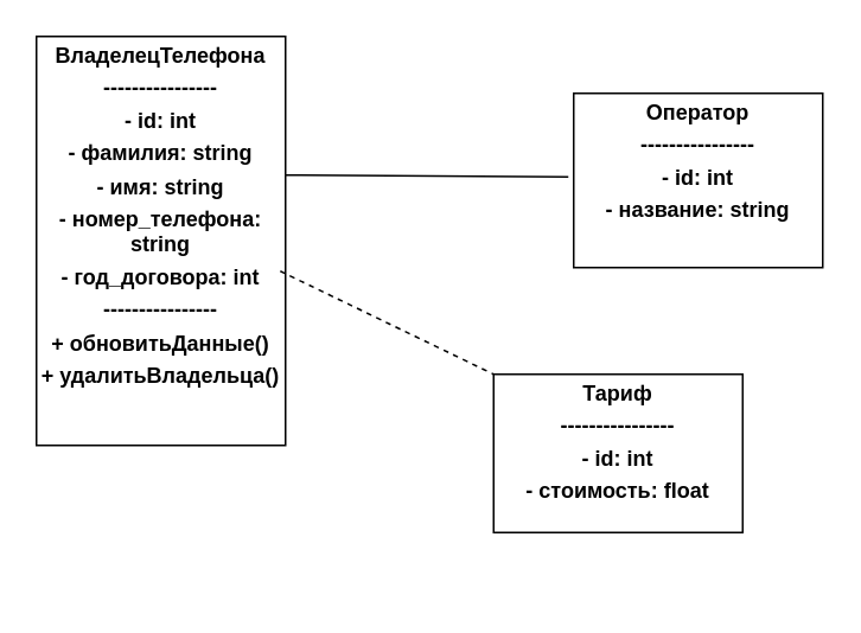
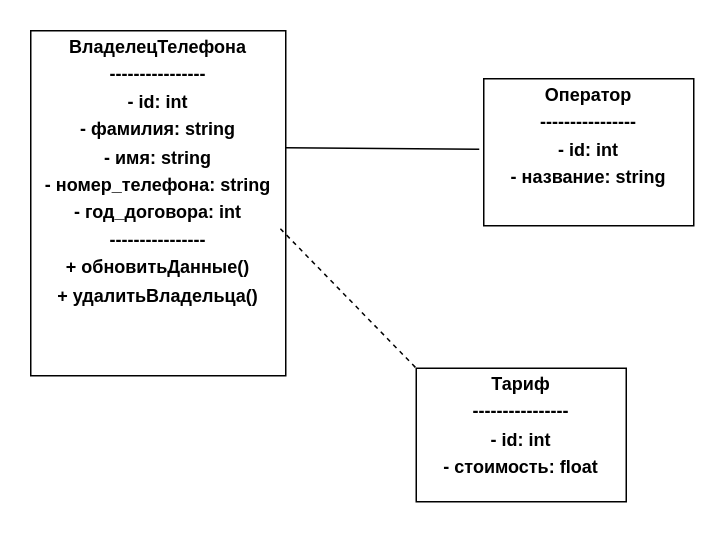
  <mxCell id="0" />
  <mxCell id="1" parent="0" />
- <mxCell id="2" value="&lt;p style=&quot;margin:0px;margin-top:4px;text-align:center;&quot;&gt;&lt;b&gt;ВладелецТелефона&lt;/b&gt;&lt;/p&gt;&lt;p style=&quot;margin:0px;margin-top:4px;text-align:center;&quot;&gt;&lt;b&gt;----------------&lt;/b&gt;&lt;/p&gt;&lt;p style=&quot;margin:0px;margin-top:4px;text-align:center;&quot;&gt;&lt;b&gt;- id: int&lt;/b&gt;&lt;/p&gt;&lt;p style=&quot;margin:0px;margin-top:4px;text-align:center;&quot;&gt;&lt;b&gt;- фамилия: string&lt;/b&gt;&lt;/p&gt;&lt;p style=&quot;margin:0px;margin-top:4px;text-align:center;&quot;&gt;&lt;b&gt;- имя: string&lt;/b&gt;&lt;/p&gt;&lt;p style=&quot;margin:0px;margin-top:4px;text-align:center;&quot;&gt;&lt;b&gt;- номер_телефона: string&lt;/b&gt;&lt;/p&gt;&lt;p style=&quot;margin:0px;margin-top:4px;text-align:center;&quot;&gt;&lt;b&gt;- год_договора: int&lt;/b&gt;&lt;/p&gt;&lt;p style=&quot;margin:0px;margin-top:4px;text-align:center;&quot;&gt;&lt;b&gt;----------------&lt;/b&gt;&lt;/p&gt;&lt;p style=&quot;margin:0px;margin-top:4px;text-align:center;&quot;&gt;&lt;b&gt;+ обновитьДанные()&lt;/b&gt;&lt;/p&gt;&lt;p style=&quot;margin:0px;margin-top:4px;text-align:center;&quot;&gt;&lt;b&gt;+ удалитьВладельца()&lt;/b&gt;&lt;/p&gt;" style="verticalAlign=top;align=left;overflow=fill;html=1;whiteSpace=wrap;" vertex="1" parent="1"><mxGeometry x="20" y="20" width="140" height="230" as="geometry" /></mxCell>
+ <mxCell id="2" value="&lt;p style=&quot;margin:0px;margin-top:4px;text-align:center;&quot;&gt;&lt;b&gt;ВладелецТелефона&lt;/b&gt;&lt;/p&gt;&lt;p style=&quot;margin:0px;margin-top:4px;text-align:center;&quot;&gt;&lt;b&gt;----------------&lt;/b&gt;&lt;/p&gt;&lt;p style=&quot;margin:0px;margin-top:4px;text-align:center;&quot;&gt;&lt;b&gt;- id: int&lt;/b&gt;&lt;/p&gt;&lt;p style=&quot;margin:0px;margin-top:4px;text-align:center;&quot;&gt;&lt;b&gt;- фамилия: string&lt;/b&gt;&lt;/p&gt;&lt;p style=&quot;margin:0px;margin-top:4px;text-align:center;&quot;&gt;&lt;b&gt;- имя: string&lt;/b&gt;&lt;/p&gt;&lt;p style=&quot;margin:0px;margin-top:4px;text-align:center;&quot;&gt;&lt;b&gt;- номер_телефона: string&lt;/b&gt;&lt;/p&gt;&lt;p style=&quot;margin:0px;margin-top:4px;text-align:center;&quot;&gt;&lt;b&gt;- год_договора: int&lt;/b&gt;&lt;/p&gt;&lt;p style=&quot;margin:0px;margin-top:4px;text-align:center;&quot;&gt;&lt;b&gt;----------------&lt;/b&gt;&lt;/p&gt;&lt;p style=&quot;margin:0px;margin-top:4px;text-align:center;&quot;&gt;&lt;b&gt;+ обновитьДанные()&lt;/b&gt;&lt;/p&gt;&lt;p style=&quot;margin:0px;margin-top:4px;text-align:center;&quot;&gt;&lt;b&gt;+ удалитьВладельца()&lt;/b&gt;&lt;/p&gt;" style="verticalAlign=top;align=left;overflow=fill;html=1;whiteSpace=wrap;" vertex="1" parent="1"><mxGeometry x="20" y="20" width="170" height="230" as="geometry" /></mxCell>
  <mxCell id="3" value="&lt;p style=&quot;margin: 4px 0px 0px; text-align: center;&quot;&gt;&lt;b&gt;Оператор&lt;/b&gt;&lt;/p&gt;&lt;p style=&quot;margin: 4px 0px 0px; text-align: center;&quot;&gt;&lt;b&gt;----------------&lt;/b&gt;&lt;/p&gt;&lt;p style=&quot;margin: 4px 0px 0px; text-align: center;&quot;&gt;&lt;b&gt;- id: int&lt;/b&gt;&lt;/p&gt;&lt;p style=&quot;margin: 4px 0px 0px; text-align: center;&quot;&gt;&lt;b&gt;- название: string&lt;/b&gt;&lt;/p&gt;" style="verticalAlign=top;align=left;overflow=fill;html=1;whiteSpace=wrap;" vertex="1" parent="1"><mxGeometry x="322" y="52" width="140" height="98" as="geometry" /></mxCell>
- <mxCell id="4" value="&lt;p style=&quot;margin: 4px 0px 0px; text-align: center;&quot;&gt;&lt;b&gt;Тариф&lt;/b&gt;&lt;/p&gt;&lt;p style=&quot;margin: 4px 0px 0px; text-align: center;&quot;&gt;&lt;b&gt;----------------&lt;/b&gt;&lt;/p&gt;&lt;p style=&quot;margin: 4px 0px 0px; text-align: center;&quot;&gt;&lt;b&gt;- id: int&lt;/b&gt;&lt;/p&gt;&lt;p style=&quot;margin: 4px 0px 0px; text-align: center;&quot;&gt;&lt;b&gt;- стоимость: float&lt;/b&gt;&lt;/p&gt;" style="verticalAlign=top;align=left;overflow=fill;html=1;whiteSpace=wrap;" vertex="1" parent="1"><mxGeometry x="277" y="210" width="140" height="89" as="geometry" /></mxCell>
+ <mxCell id="4" value="&lt;p style=&quot;margin: 4px 0px 0px; text-align: center;&quot;&gt;&lt;b&gt;Тариф&lt;/b&gt;&lt;/p&gt;&lt;p style=&quot;margin: 4px 0px 0px; text-align: center;&quot;&gt;&lt;b&gt;----------------&lt;/b&gt;&lt;/p&gt;&lt;p style=&quot;margin: 4px 0px 0px; text-align: center;&quot;&gt;&lt;b&gt;- id: int&lt;/b&gt;&lt;/p&gt;&lt;p style=&quot;margin: 4px 0px 0px; text-align: center;&quot;&gt;&lt;b&gt;- стоимость: float&lt;/b&gt;&lt;/p&gt;" style="verticalAlign=top;align=left;overflow=fill;html=1;whiteSpace=wrap;" vertex="1" parent="1"><mxGeometry x="277" y="245" width="140" height="89" as="geometry" /></mxCell>
  <mxCell id="5" value="" style="endArrow=none;html=1;rounded=0;fontSize=12;startSize=8;endSize=8;curved=1;exitX=1;exitY=0.339;exitDx=0;exitDy=0;exitPerimeter=0;" edge="1" parent="1" source="2"><mxGeometry width="50" height="50" relative="1" as="geometry"><mxPoint x="160" y="126" as="sourcePoint" /><mxPoint x="319" y="99" as="targetPoint" /></mxGeometry></mxCell>
  <mxCell id="6" value="" style="endArrow=none;html=1;rounded=0;fontSize=12;startSize=8;endSize=8;curved=1;exitX=0.979;exitY=0.574;exitDx=0;exitDy=0;exitPerimeter=0;entryX=0;entryY=0;entryDx=0;entryDy=0;dashed=1;" edge="1" parent="1" source="2" target="4"><mxGeometry width="50" height="50" relative="1" as="geometry"><mxPoint x="192" y="283" as="sourcePoint" /><mxPoint x="242" y="233" as="targetPoint" /></mxGeometry></mxCell>
